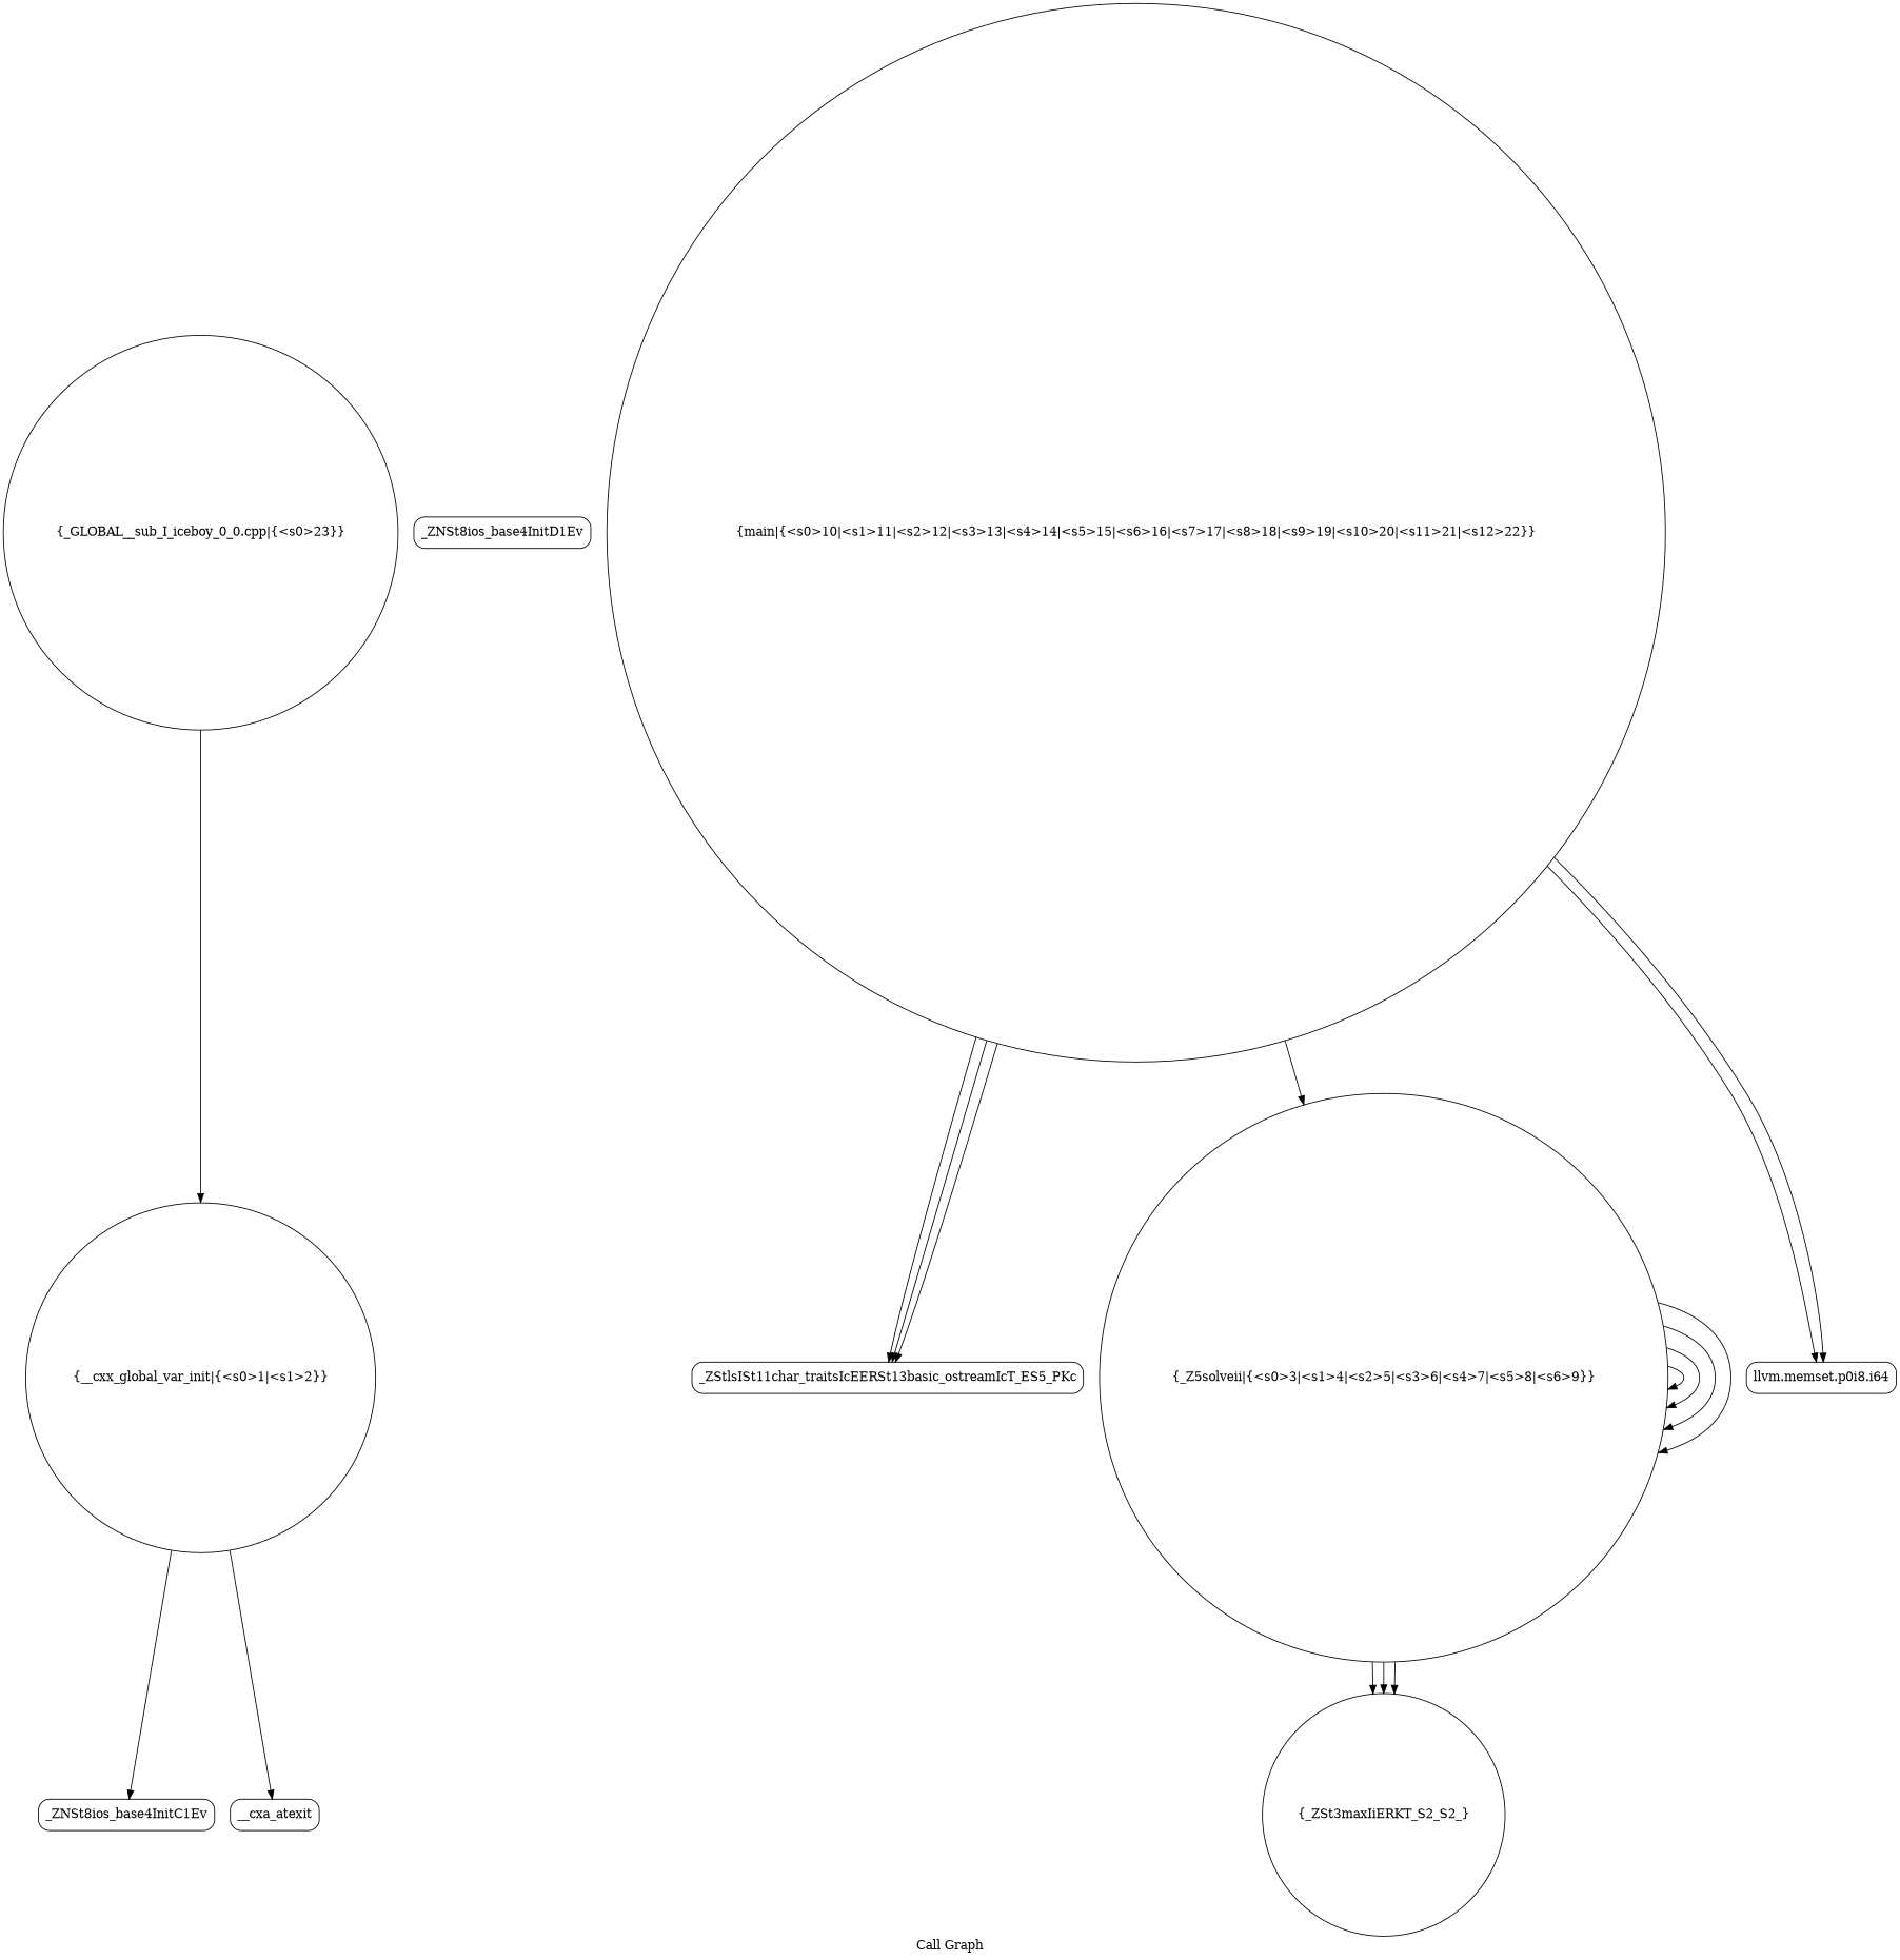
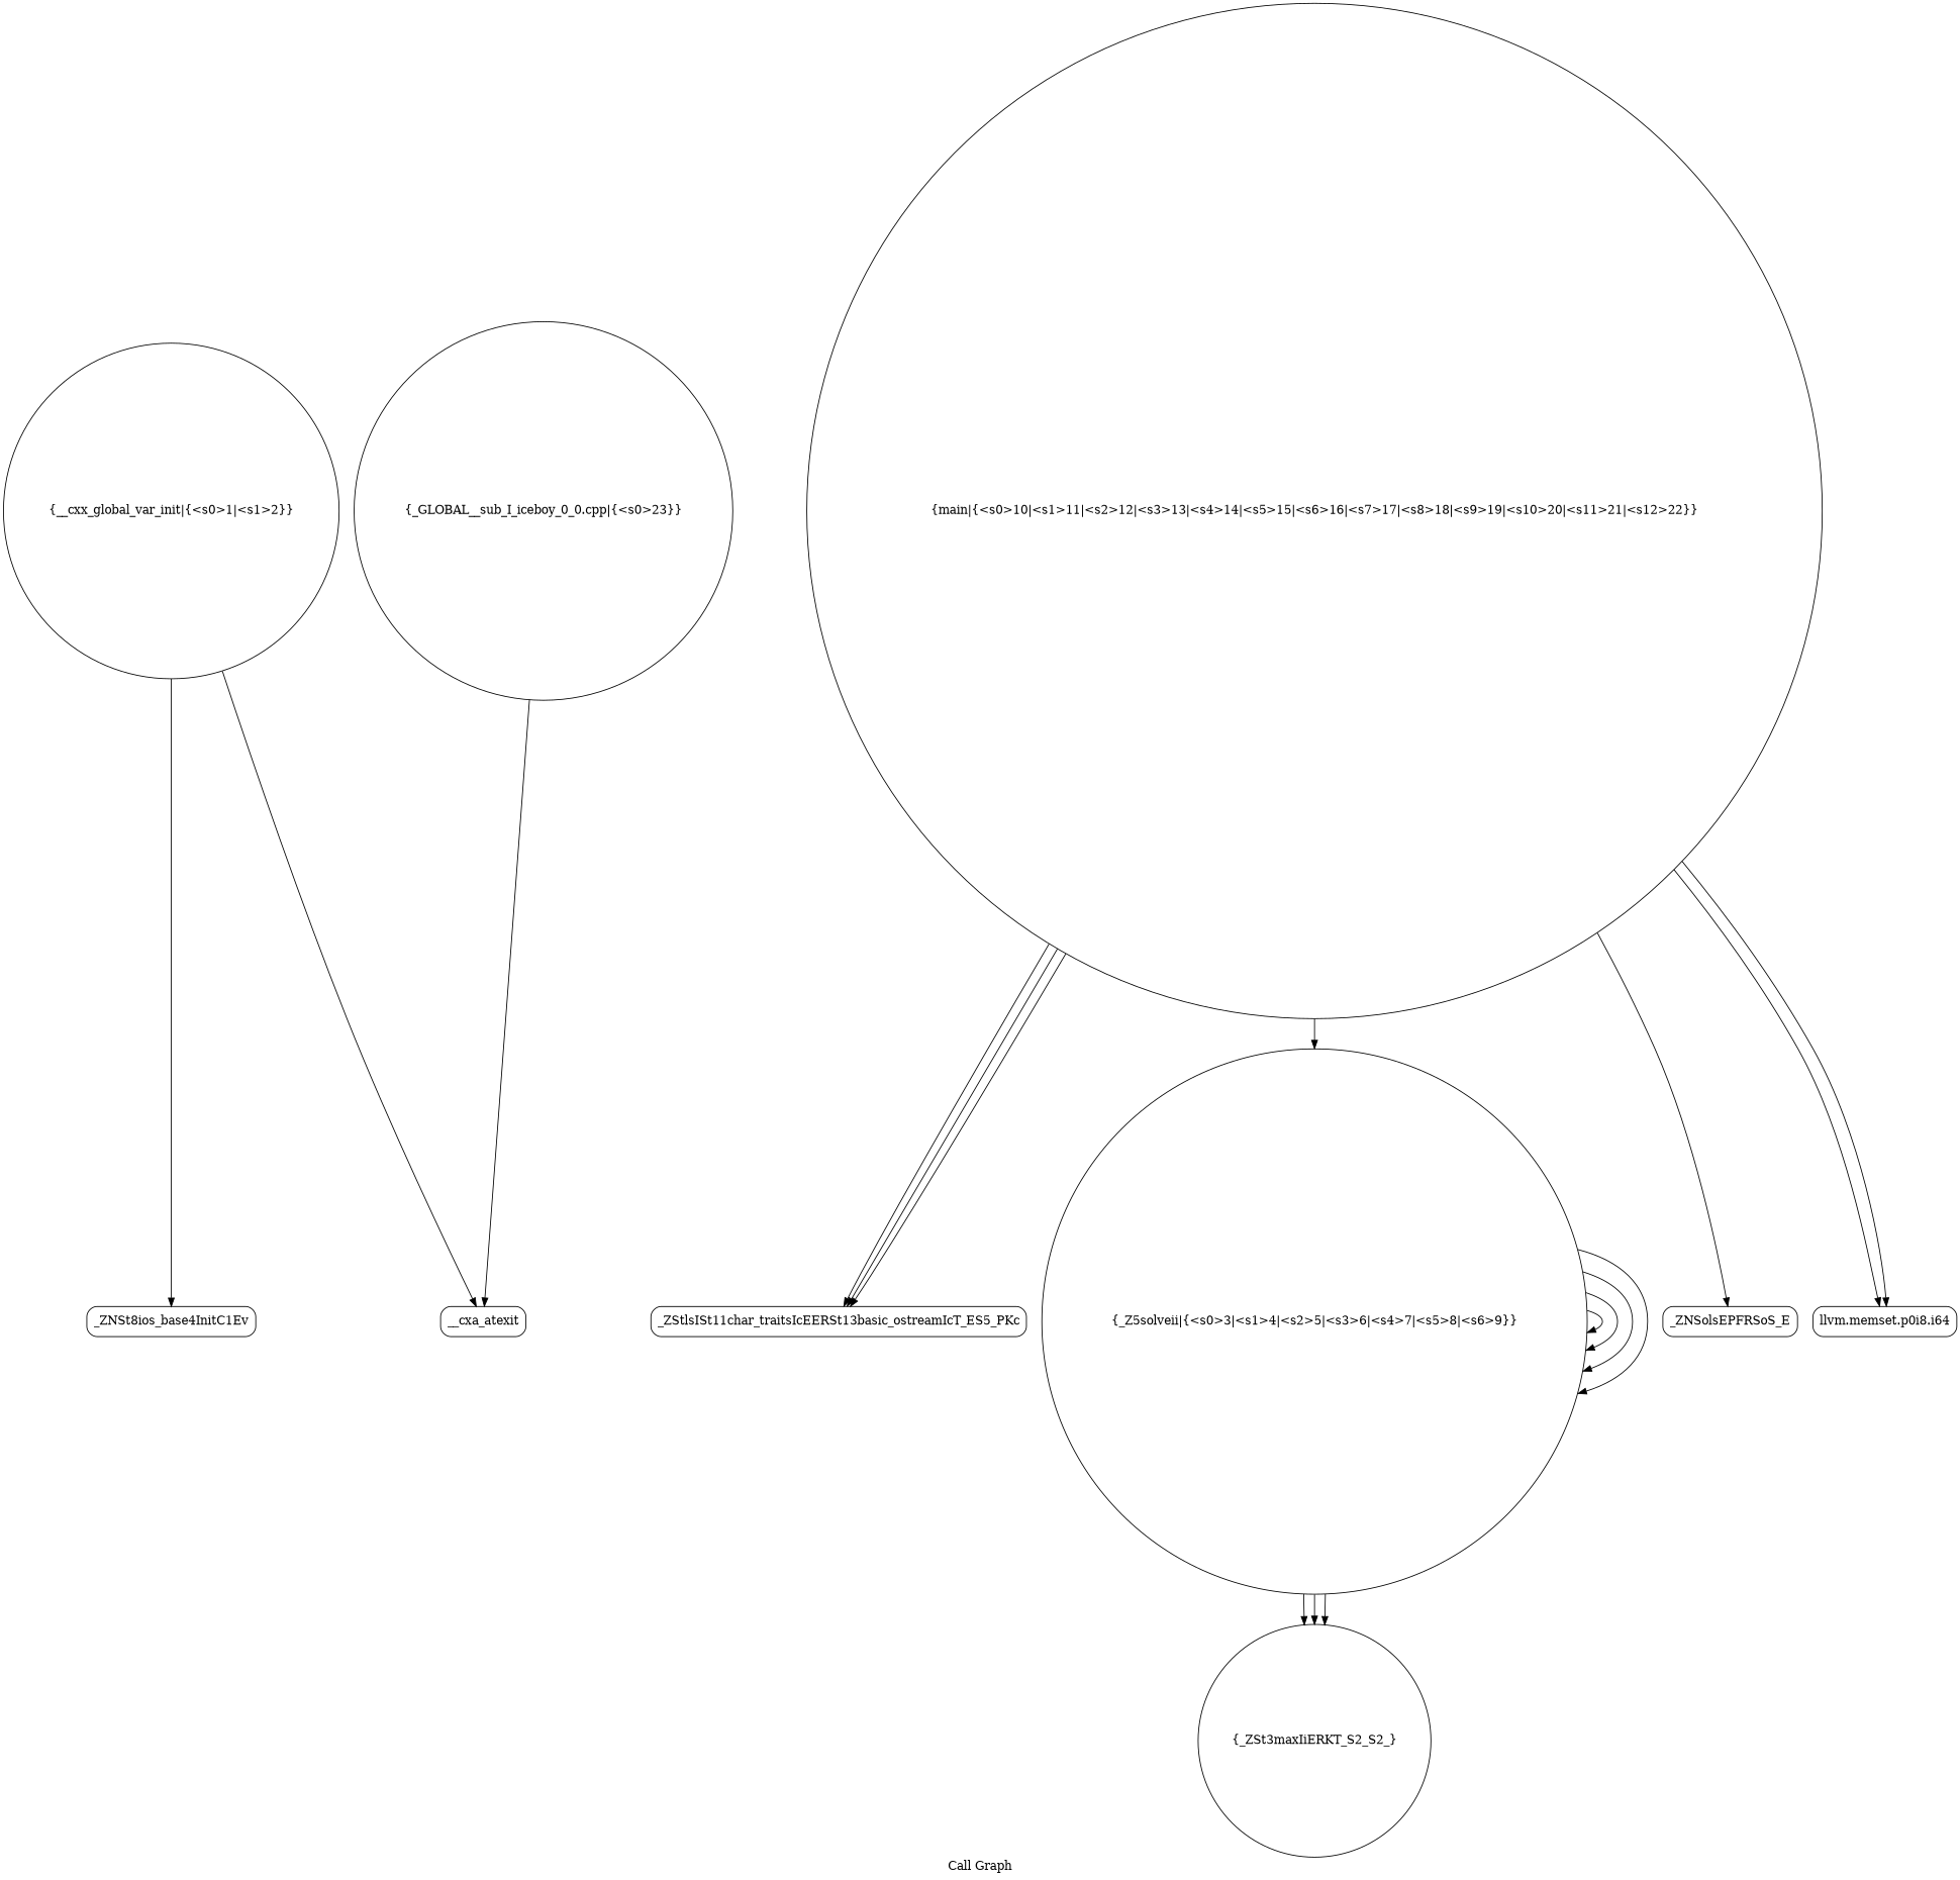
  digraph {
    label="Call Graph"
    node [shape=Mrecord]
    edge [color=black tailport=s0]
    n1 [label="{__cxx_global_var_init|{<s0>1|<s1>2}}" shape=circle]
    n2 [label="{_ZNSt8ios_base4InitC1Ev}"]
    n3 [label="{__cxa_atexit}"]
-   n4 [label="{_ZNSt8ios_base4InitD1Ev}"]
    n5 [label="{_ZStlsISt11char_traitsIcEERSt13basic_ostreamIcT_ES5_PKc}"]
    n6 [label="{_Z5solveii|{<s0>3|<s1>4|<s2>5|<s3>6|<s4>7|<s5>8|<s6>9}}" shape=circle]
    n7 [label="{_ZSt3maxIiERKT_S2_S2_}" shape=circle]
+   n8 [label="{_ZNSolsEPFRSoS_E}"]
    n9 [label="{main|{<s0>10|<s1>11|<s2>12|<s3>13|<s4>14|<s5>15|<s6>16|<s7>17|<s8>18|<s9>19|<s10>20|<s11>21|<s12>22}}" shape=circle]
    n10 [label="{llvm.memset.p0i8.i64}"]
    n11 [label="{_GLOBAL__sub_I_iceboy_0_0.cpp|{<s0>23}}" shape=circle]
    n1 -> n2
    n1 -> n3 [tailport=s1]
    n6 -> n6
    n6 -> n6 [tailport=s1]
    n6 -> n6 [tailport=s2]
    n6 -> n6 [tailport=s3]
    n6 -> n7 [tailport=s4]
    n6 -> n7 [tailport=s5]
    n6 -> n7 [tailport=s6]
    n9 -> n5 [tailport=s6]
    n9 -> n5 [tailport=s8]
    n9 -> n5 [tailport=s10]
    n9 -> n6 [tailport=s5]
+   n9 -> n8 [tailport=s12]
    n9 -> n10 [tailport=s1]
    n9 -> n10 [tailport=s2]
-   n11 -> n1
+   n11 -> n3
  }
